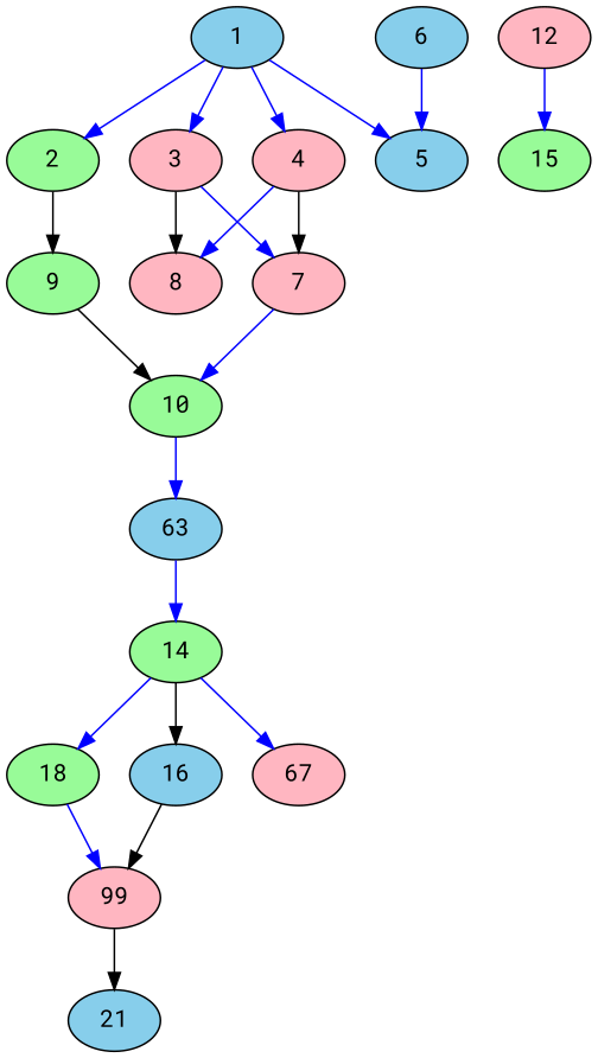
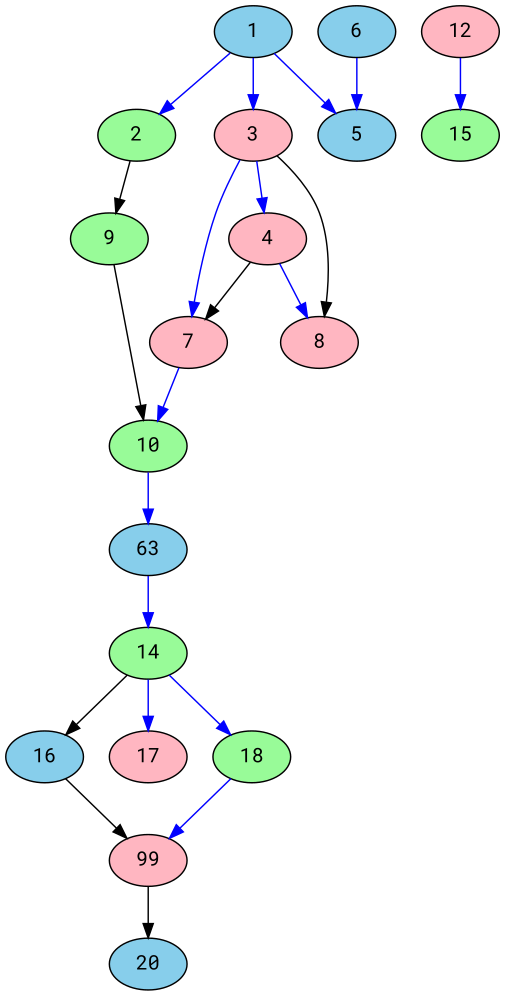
  digraph {
    fontname="Roboto Mono"
    node [alpha=0.06 fillcolor=lightpink fontname="Roboto Mono" style=filled]
    edge [color=blue fontname="Roboto Mono"]
    1 [alpha=0.07 expect_size=34808832 fillcolor=skyblue]
    2 [alpha=0.13 expect_size=20990976 fillcolor=palegreen]
    3 [expect_size=8178688]
    4 [expect_size=45140992]
    5 [expect_size=25579520 fillcolor=skyblue]
    9 [alpha=0.09 expect_size=23711744 fillcolor=palegreen]
    7 [alpha=0.04 expect_size=20951040]
    8 [alpha=0.03 expect_size=27393024]
    10 [alpha=0.12 expect_size=47049728 fillcolor=palegreen]
    6 [alpha=0.18 expect_size=31162368 fillcolor=skyblue]
    n11 [alpha=0.03 expect_size=24332288 fillcolor=skyblue label=63]
    14 [alpha=0.09 expect_size=39362560 fillcolor=palegreen]
    12 [alpha=0.10 expect_size=40463360]
    15 [alpha=0.09 expect_size=5279744 fillcolor=palegreen]
    16 [alpha=0.16 expect_size=20133888 fillcolor=skyblue]
-   17 [alpha=0.15 expect_size=16284672 label=67]
+   17 [alpha=0.15 expect_size=16284672]
    18 [alpha=0.15 expect_size=24869888 fillcolor=palegreen]
    n18 [alpha=0.04 expect_size=31216640 label=99]
-   20 [alpha=0.04 expect_size=51323904 fillcolor=skyblue label=21]
+   20 [alpha=0.04 expect_size=51323904 fillcolor=skyblue]
    1 -> 2
    1 -> 3
-   1 -> 4
+   3 -> 4
    1 -> 5
    2 -> 9 [color=black]
    3 -> 7
    3 -> 8 [color=black]
    4 -> 7 [color=black]
    4 -> 8
    9 -> 10 [color=black]
    7 -> 10
    10 -> n11
    6 -> 5
    n11 -> 14
    14 -> 16 [color=black]
    14 -> 17
    14 -> 18
    12 -> 15
    16 -> n18 [color=black]
    18 -> n18
    n18 -> 20 [color=black]
  }
